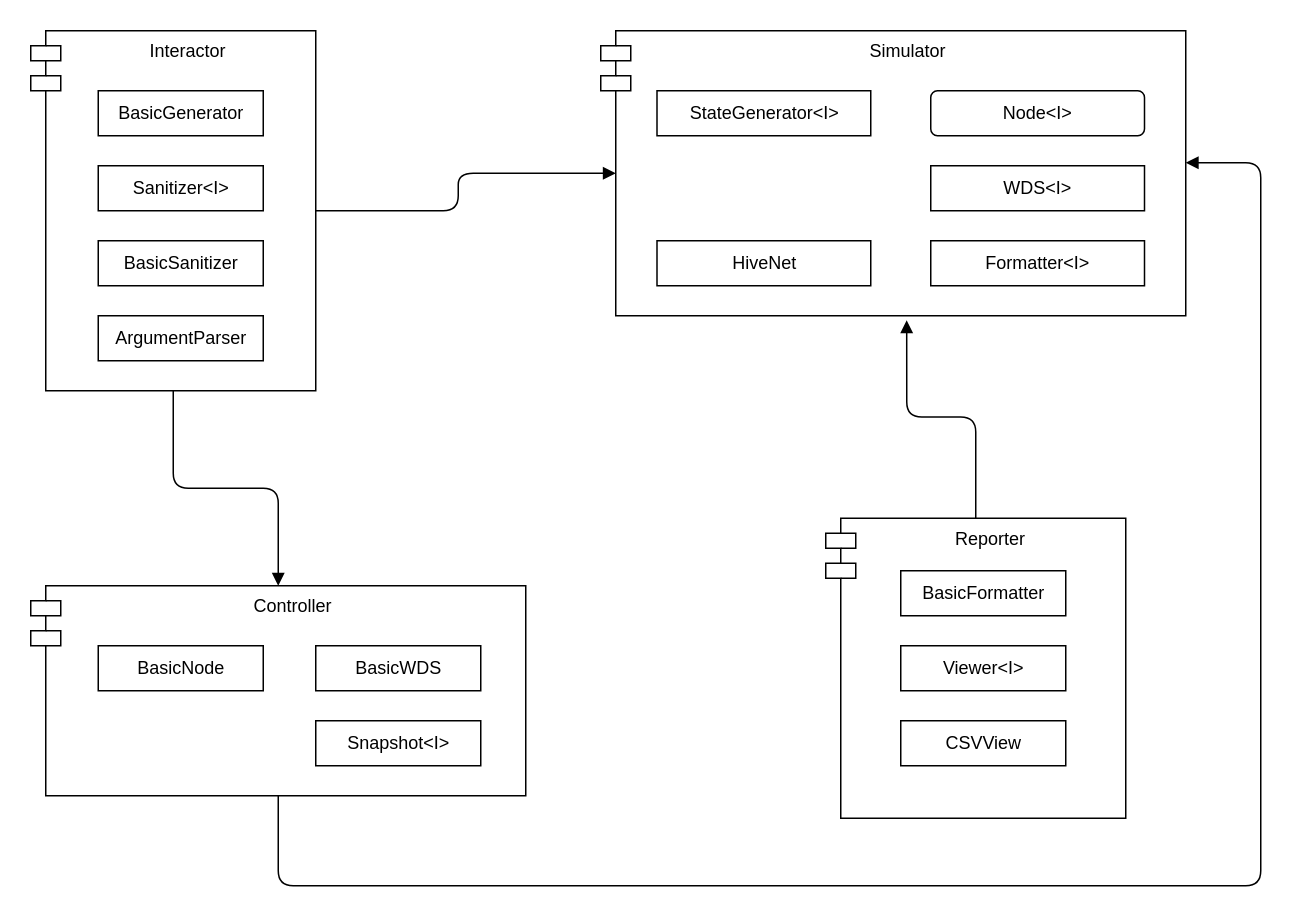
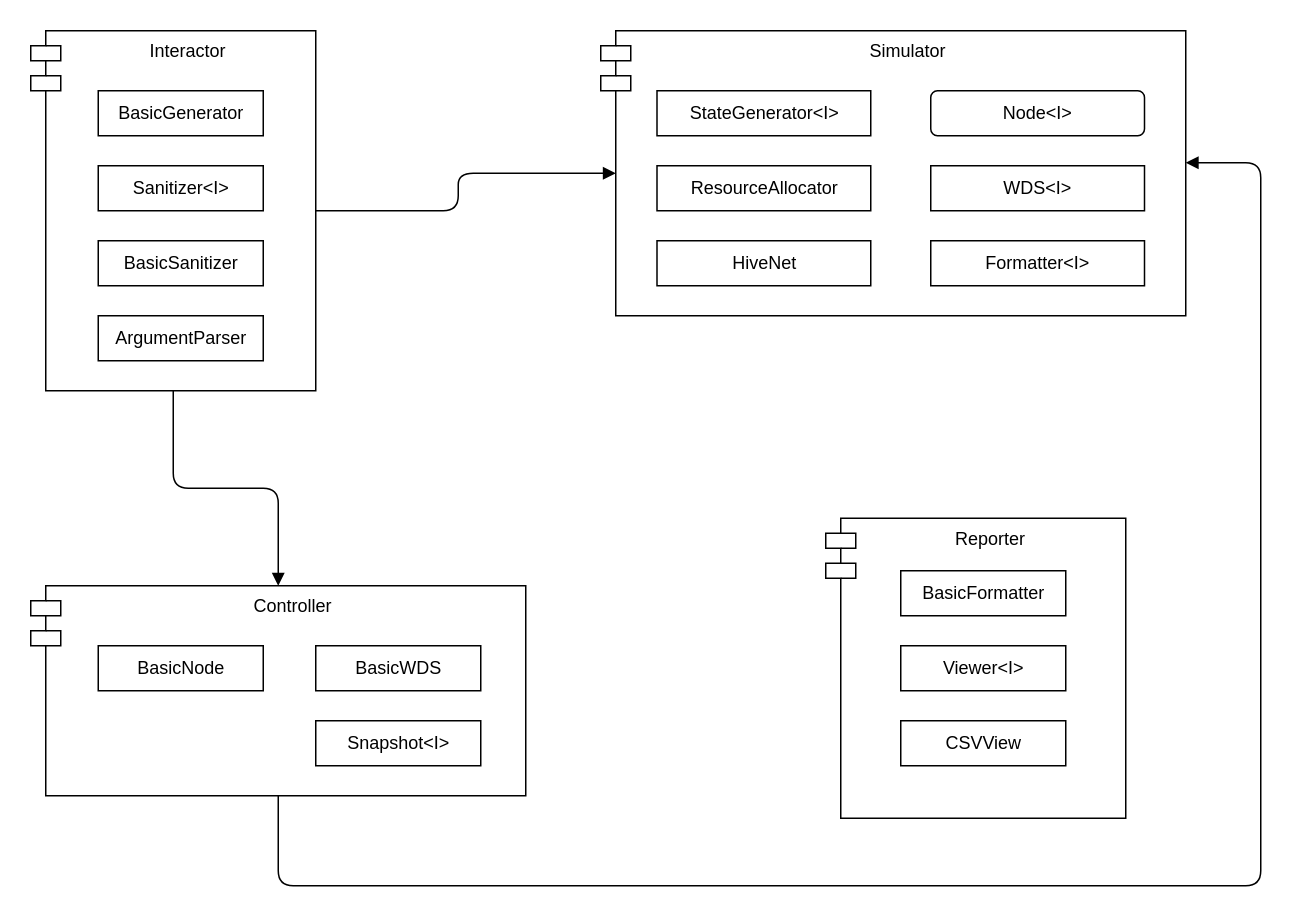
  <mxCell id="0" />
  <mxCell id="1" parent="0" />
  <mxCell id="2" value="Interactor" style="shape=module;align=left;spacingLeft=20;align=center;verticalAlign=top;" parent="1" vertex="1"><mxGeometry x="20" y="20" width="190" height="240" as="geometry" /></mxCell>
  <mxCell id="3" value="BasicGenerator" style="html=1;" parent="1" vertex="1"><mxGeometry x="65" y="60" width="110" height="30" as="geometry" /></mxCell>
  <mxCell id="4" value="Sanitizer&amp;lt;I&amp;gt;" style="html=1;" parent="1" vertex="1"><mxGeometry x="65" y="110" width="110" height="30" as="geometry" /></mxCell>
  <mxCell id="5" value="BasicSanitizer" style="html=1;" parent="1" vertex="1"><mxGeometry x="65" y="160" width="110" height="30" as="geometry" /></mxCell>
  <mxCell id="6" value="ArgumentParser" style="html=1;" parent="1" vertex="1"><mxGeometry x="65" y="210" width="110" height="30" as="geometry" /></mxCell>
  <mxCell id="7" value="Simulator" style="shape=module;align=left;spacingLeft=20;align=center;verticalAlign=top;" parent="1" vertex="1"><mxGeometry x="400" y="20" width="390" height="190" as="geometry" /></mxCell>
  <mxCell id="8" value="StateGenerator&amp;lt;I&amp;gt;" style="html=1;" parent="1" vertex="1"><mxGeometry x="437.5" y="60" width="142.5" height="30" as="geometry" /></mxCell>
+ <mxCell id="9" value="ResourceAllocator" style="html=1;" parent="1" vertex="1"><mxGeometry x="437.5" y="110" width="142.5" height="30" as="geometry" /></mxCell>
  <mxCell id="10" value="HiveNet" style="html=1;" parent="1" vertex="1"><mxGeometry x="437.5" y="160" width="142.5" height="30" as="geometry" /></mxCell>
  <mxCell id="11" value="WDS&amp;lt;I&amp;gt;" style="html=1;" parent="1" vertex="1"><mxGeometry x="620" y="110" width="142.5" height="30" as="geometry" /></mxCell>
  <mxCell id="12" value="Node&amp;lt;I&amp;gt;" style="html=1;rounded=1;" parent="1" vertex="1"><mxGeometry x="620" y="60" width="142.5" height="30" as="geometry" /></mxCell>
  <mxCell id="13" value="Controller" style="shape=module;align=left;spacingLeft=20;align=center;verticalAlign=top;" parent="1" vertex="1"><mxGeometry x="20" y="390" width="330" height="140" as="geometry" /></mxCell>
  <mxCell id="14" value="BasicNode" style="html=1;" parent="1" vertex="1"><mxGeometry x="65" y="430" width="110" height="30" as="geometry" /></mxCell>
  <mxCell id="15" value="BasicWDS" style="html=1;" parent="1" vertex="1"><mxGeometry x="210" y="430" width="110" height="30" as="geometry" /></mxCell>
  <mxCell id="16" value="Snapshot&amp;lt;I&amp;gt;" style="html=1;" parent="1" vertex="1"><mxGeometry x="210" y="480" width="110" height="30" as="geometry" /></mxCell>
  <mxCell id="17" value="Reporter" style="shape=module;align=left;spacingLeft=20;align=center;verticalAlign=top;" parent="1" vertex="1"><mxGeometry x="550" y="345" width="200" height="200" as="geometry" /></mxCell>
  <mxCell id="18" value="BasicFormatter" style="html=1;" parent="1" vertex="1"><mxGeometry x="600" y="380" width="110" height="30" as="geometry" /></mxCell>
  <mxCell id="19" value="Formatter&amp;lt;I&amp;gt;" style="html=1;" parent="1" vertex="1"><mxGeometry x="620" y="160" width="142.5" height="30" as="geometry" /></mxCell>
  <mxCell id="20" value="" style="endArrow=block;endFill=1;html=1;edgeStyle=orthogonalEdgeStyle;align=left;verticalAlign=top;exitX=1;exitY=0.5;exitDx=0;exitDy=0;entryX=0;entryY=0.5;entryDx=10;entryDy=0;entryPerimeter=0;" parent="1" source="2" target="7" edge="1"><mxGeometry x="-1" relative="1" as="geometry"><mxPoint x="260" y="260" as="sourcePoint" /><mxPoint x="420" y="260" as="targetPoint" /></mxGeometry></mxCell>
  <mxCell id="21" value="" style="resizable=0;html=1;align=left;verticalAlign=bottom;labelBackgroundColor=#ffffff;fontSize=10;" parent="20" connectable="0" vertex="1"><mxGeometry x="-1" relative="1" as="geometry" /></mxCell>
- <mxCell id="22" value="" style="endArrow=block;endFill=1;html=1;edgeStyle=orthogonalEdgeStyle;align=left;verticalAlign=top;exitX=0.5;exitY=0;exitDx=0;exitDy=0;entryX=0.523;entryY=1.016;entryDx=0;entryDy=0;entryPerimeter=0;" parent="1" source="17" target="7" edge="1"><mxGeometry x="-1" relative="1" as="geometry"><mxPoint x="800" y="280" as="sourcePoint" /><mxPoint x="620" y="220" as="targetPoint" /></mxGeometry></mxCell>
- <mxCell id="23" value="" style="resizable=0;html=1;align=left;verticalAlign=bottom;labelBackgroundColor=#ffffff;fontSize=10;" parent="22" connectable="0" vertex="1"><mxGeometry x="-1" relative="1" as="geometry" /></mxCell>
  <mxCell id="24" value="Viewer&amp;lt;I&amp;gt;" style="html=1;" parent="1" vertex="1"><mxGeometry x="600" y="430" width="110" height="30" as="geometry" /></mxCell>
  <mxCell id="25" value="CSVView" style="html=1;" parent="1" vertex="1"><mxGeometry x="600" y="480" width="110" height="30" as="geometry" /></mxCell>
  <mxCell id="26" value="" style="endArrow=block;endFill=1;html=1;edgeStyle=orthogonalEdgeStyle;align=left;verticalAlign=top;exitX=0.5;exitY=1;exitDx=0;exitDy=0;" parent="1" source="13" edge="1"><mxGeometry x="-1" relative="1" as="geometry"><mxPoint x="200" y="655" as="sourcePoint" /><mxPoint x="790" y="108" as="targetPoint" /><Array as="points"><mxPoint x="185" y="590" /><mxPoint x="840" y="590" /><mxPoint x="840" y="108" /></Array></mxGeometry></mxCell>
  <mxCell id="27" value="" style="resizable=0;html=1;align=left;verticalAlign=bottom;labelBackgroundColor=#ffffff;fontSize=10;" parent="26" connectable="0" vertex="1"><mxGeometry x="-1" relative="1" as="geometry" /></mxCell>
  <mxCell id="28" value="" style="endArrow=block;endFill=1;html=1;edgeStyle=orthogonalEdgeStyle;align=left;verticalAlign=top;exitX=0.5;exitY=1;exitDx=0;exitDy=0;entryX=0.5;entryY=0;entryDx=0;entryDy=0;" parent="1" source="2" target="13" edge="1"><mxGeometry x="-1" relative="1" as="geometry"><mxPoint x="0" y="330" as="sourcePoint" /><mxPoint x="200" y="305" as="targetPoint" /></mxGeometry></mxCell>
  <mxCell id="29" value="" style="resizable=0;html=1;align=left;verticalAlign=bottom;labelBackgroundColor=#ffffff;fontSize=10;" parent="28" connectable="0" vertex="1"><mxGeometry x="-1" relative="1" as="geometry" /></mxCell>
